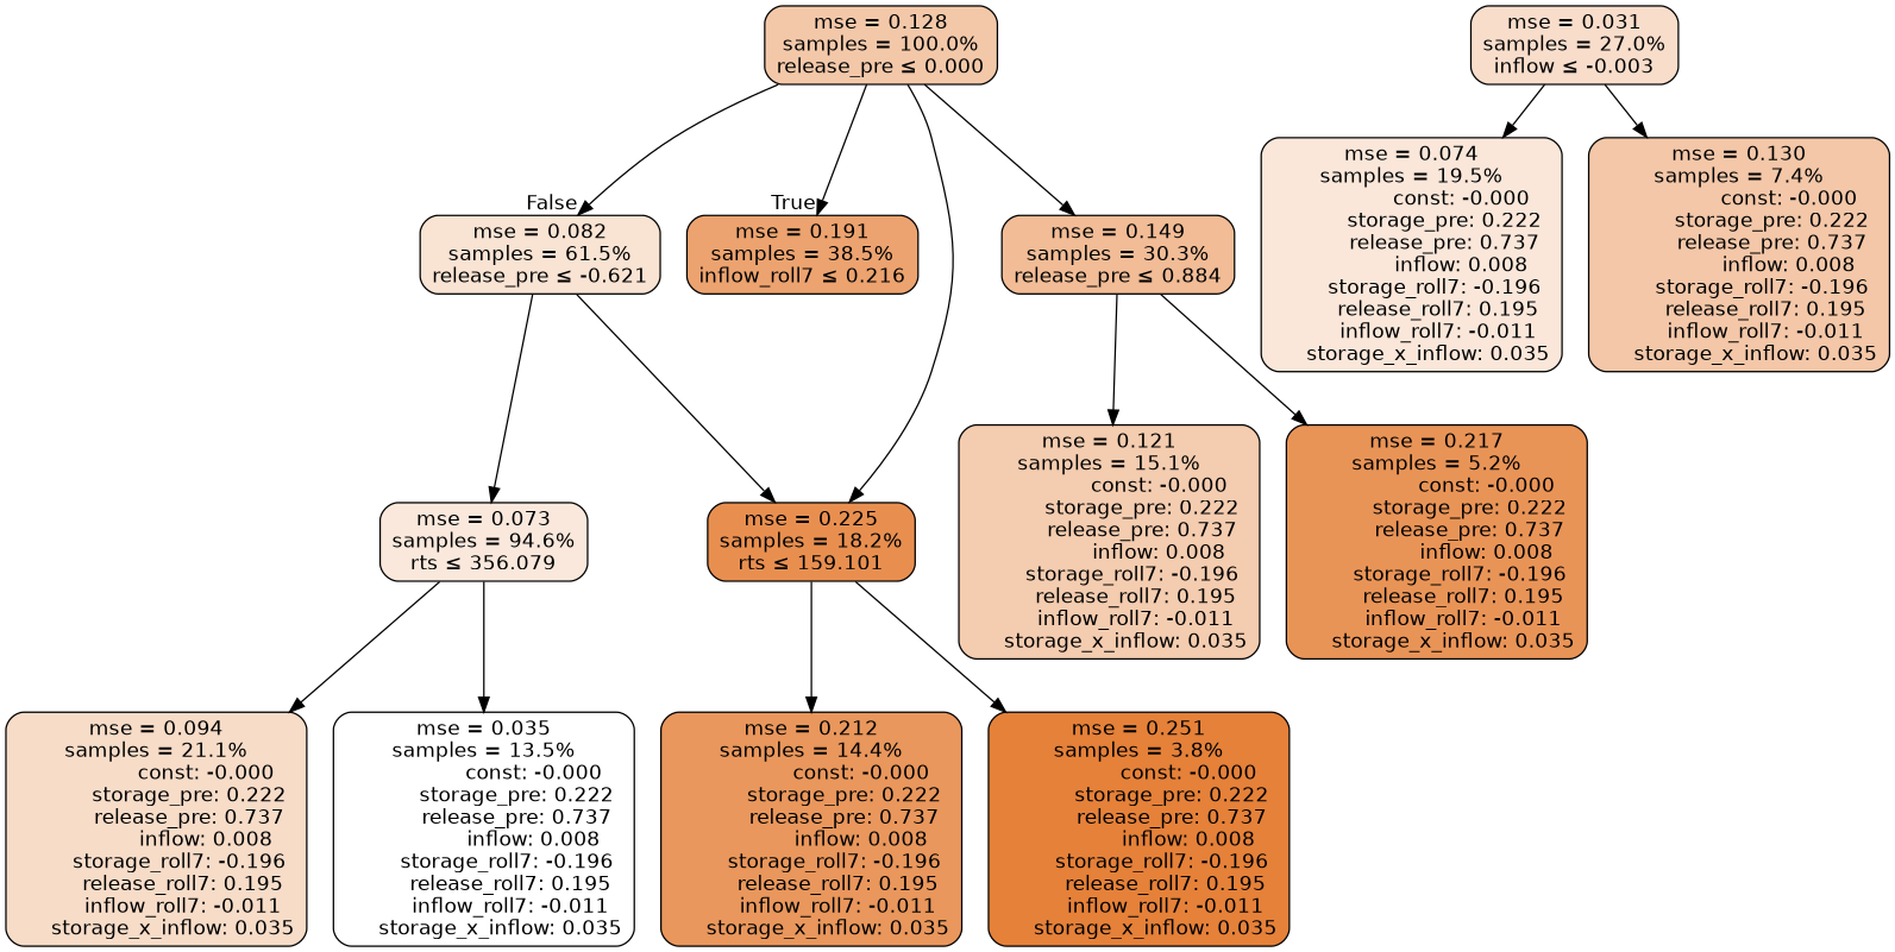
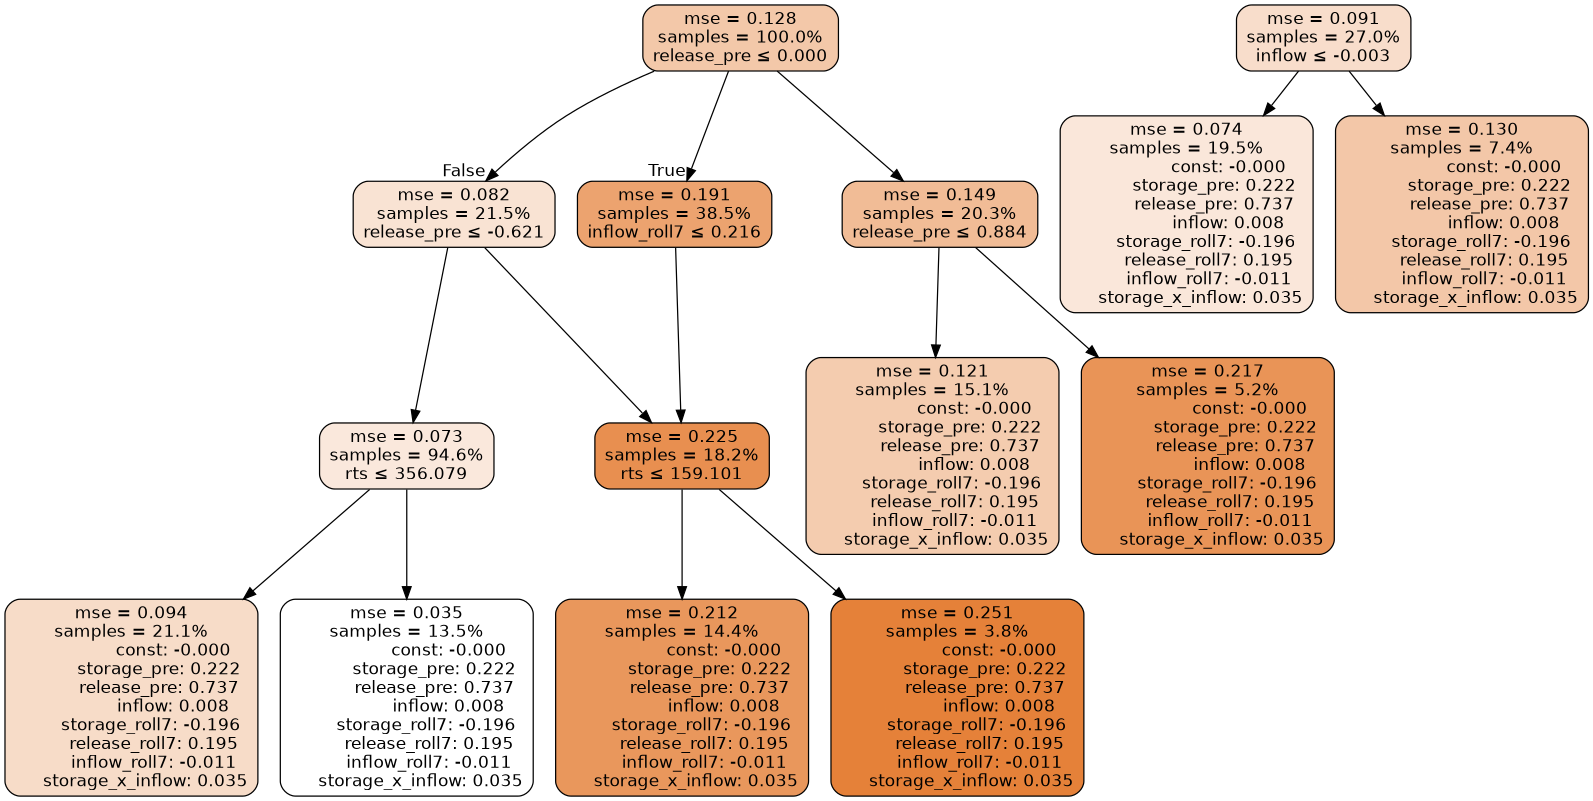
  digraph {
    node [color=black fontname=helvetica shape=rectangle style="filled, rounded"]
    edge [fontname=helvetica]
    n1 [fillcolor="#f3c8a9" label="mse = 0.128\nsamples = 100.0%\nrelease_pre &le; 0.000"]
-   n2 [fillcolor="#f9e3d3" label="mse = 0.082\nsamples = 61.5%\nrelease_pre &le; -0.621"]
+   n2 [fillcolor="#f9e3d3" label="mse = 0.082\nsamples = 21.5%\nrelease_pre &le; -0.621"]
    n3 [fillcolor="#eca36f" label="mse = 0.191\nsamples = 38.5%\ninflow_roll7 &le; 0.216"]
-   n4 [fillcolor="#f1bc96" label="mse = 0.149\nsamples = 30.3%\nrelease_pre &le; 0.884"]
+   n4 [fillcolor="#f1bc96" label="mse = 0.149\nsamples = 20.3%\nrelease_pre &le; 0.884"]
    n5 [fillcolor="#fae8dc" label="mse = 0.073\nsamples = 94.6%\nrts &le; 356.079"]
    n6 [fillcolor="#e88f50" label="mse = 0.225\nsamples = 18.2%\nrts &le; 159.101"]
-   n7 [fillcolor="#f8ddcb" label="mse = 0.031\nsamples = 27.0%\ninflow &le; -0.003"]
+   n7 [fillcolor="#f8ddcb" label="mse = 0.091\nsamples = 27.0%\ninflow &le; -0.003"]
    n8 [fillcolor="#fae7da" label="mse = 0.074\nsamples = 19.5%\n               const: -0.000\n          storage_pre: 0.222\n          release_pre: 0.737\n               inflow: 0.008\n       storage_roll7: -0.196\n        release_roll7: 0.195\n        inflow_roll7: -0.011\n     storage_x_inflow: 0.035"]
    n9 [fillcolor="#f3c7a8" label="mse = 0.130\nsamples = 7.4%\n               const: -0.000\n          storage_pre: 0.222\n          release_pre: 0.737\n               inflow: 0.008\n       storage_roll7: -0.196\n        release_roll7: 0.195\n        inflow_roll7: -0.011\n     storage_x_inflow: 0.035"]
    n10 [fillcolor="#f7dcc8" label="mse = 0.094\nsamples = 21.1%\n               const: -0.000\n          storage_pre: 0.222\n          release_pre: 0.737\n               inflow: 0.008\n       storage_roll7: -0.196\n        release_roll7: 0.195\n        inflow_roll7: -0.011\n     storage_x_inflow: 0.035"]
    n11 [fillcolor="#ffffff" label="mse = 0.035\nsamples = 13.5%\n               const: -0.000\n          storage_pre: 0.222\n          release_pre: 0.737\n               inflow: 0.008\n       storage_roll7: -0.196\n        release_roll7: 0.195\n        inflow_roll7: -0.011\n     storage_x_inflow: 0.035"]
    n12 [fillcolor="#f4ccaf" label="mse = 0.121\nsamples = 15.1%\n               const: -0.000\n          storage_pre: 0.222\n          release_pre: 0.737\n               inflow: 0.008\n       storage_roll7: -0.196\n        release_roll7: 0.195\n        inflow_roll7: -0.011\n     storage_x_inflow: 0.035"]
    n13 [fillcolor="#e99457" label="mse = 0.217\nsamples = 5.2%\n               const: -0.000\n          storage_pre: 0.222\n          release_pre: 0.737\n               inflow: 0.008\n       storage_roll7: -0.196\n        release_roll7: 0.195\n        inflow_roll7: -0.011\n     storage_x_inflow: 0.035"]
    n14 [fillcolor="#e9975c" label="mse = 0.212\nsamples = 14.4%\n               const: -0.000\n          storage_pre: 0.222\n          release_pre: 0.737\n               inflow: 0.008\n       storage_roll7: -0.196\n        release_roll7: 0.195\n        inflow_roll7: -0.011\n     storage_x_inflow: 0.035"]
    n15 [fillcolor="#e58139" label="mse = 0.251\nsamples = 3.8%\n               const: -0.000\n          storage_pre: 0.222\n          release_pre: 0.737\n               inflow: 0.008\n       storage_roll7: -0.196\n        release_roll7: 0.195\n        inflow_roll7: -0.011\n     storage_x_inflow: 0.035"]
    n1 -> n2 [headlabel=False labelangle=45 labeldistance=2.5]
    n1 -> n3 [headlabel=True labelangle=-45 labeldistance=2.5]
    n1 -> n4
    n2 -> n5
    n2 -> n6
-   n1 -> n6
+   n3 -> n6
    n4 -> n12
    n4 -> n13
    n5 -> n10
    n5 -> n11
    n6 -> n14
    n6 -> n15
    n7 -> n8
    n7 -> n9
  }
